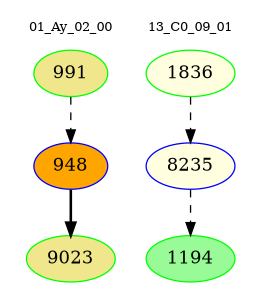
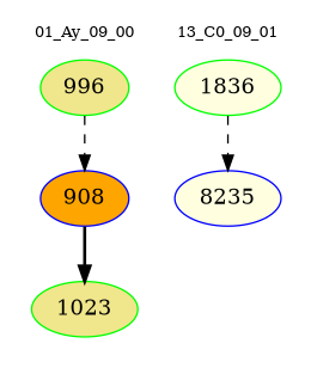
  digraph {
    node [color=green fillcolor=khaki style=filled]
    edge [color=black style=dashed]
-   n1 [label=991]
-   n2 [color=blue fillcolor=orange label=948]
-   n3 [label=9023]
+   n1 [label=996]
+   n2 [color=blue fillcolor=orange label=908]
+   n3 [label=1023]
    n4 [fillcolor=lightyellow label=1836]
    n5 [color=blue fillcolor=lightyellow label=8235]
-   n6 [fillcolor=palegreen label=1194]
    subgraph cluster_1 {
      color=white
      fontsize=10
-     label="01_Ay_02_00"
+     label="01_Ay_09_00"
      n1
      n2
      n3
    }
    subgraph cluster_2 {
      color=white
      fontsize=10
      label="13_C0_09_01"
      n4
      n5
-     n6
    }
    n1 -> n2
    n2 -> n3 [style=bold]
    n4 -> n5
-   n5 -> n6
  }
